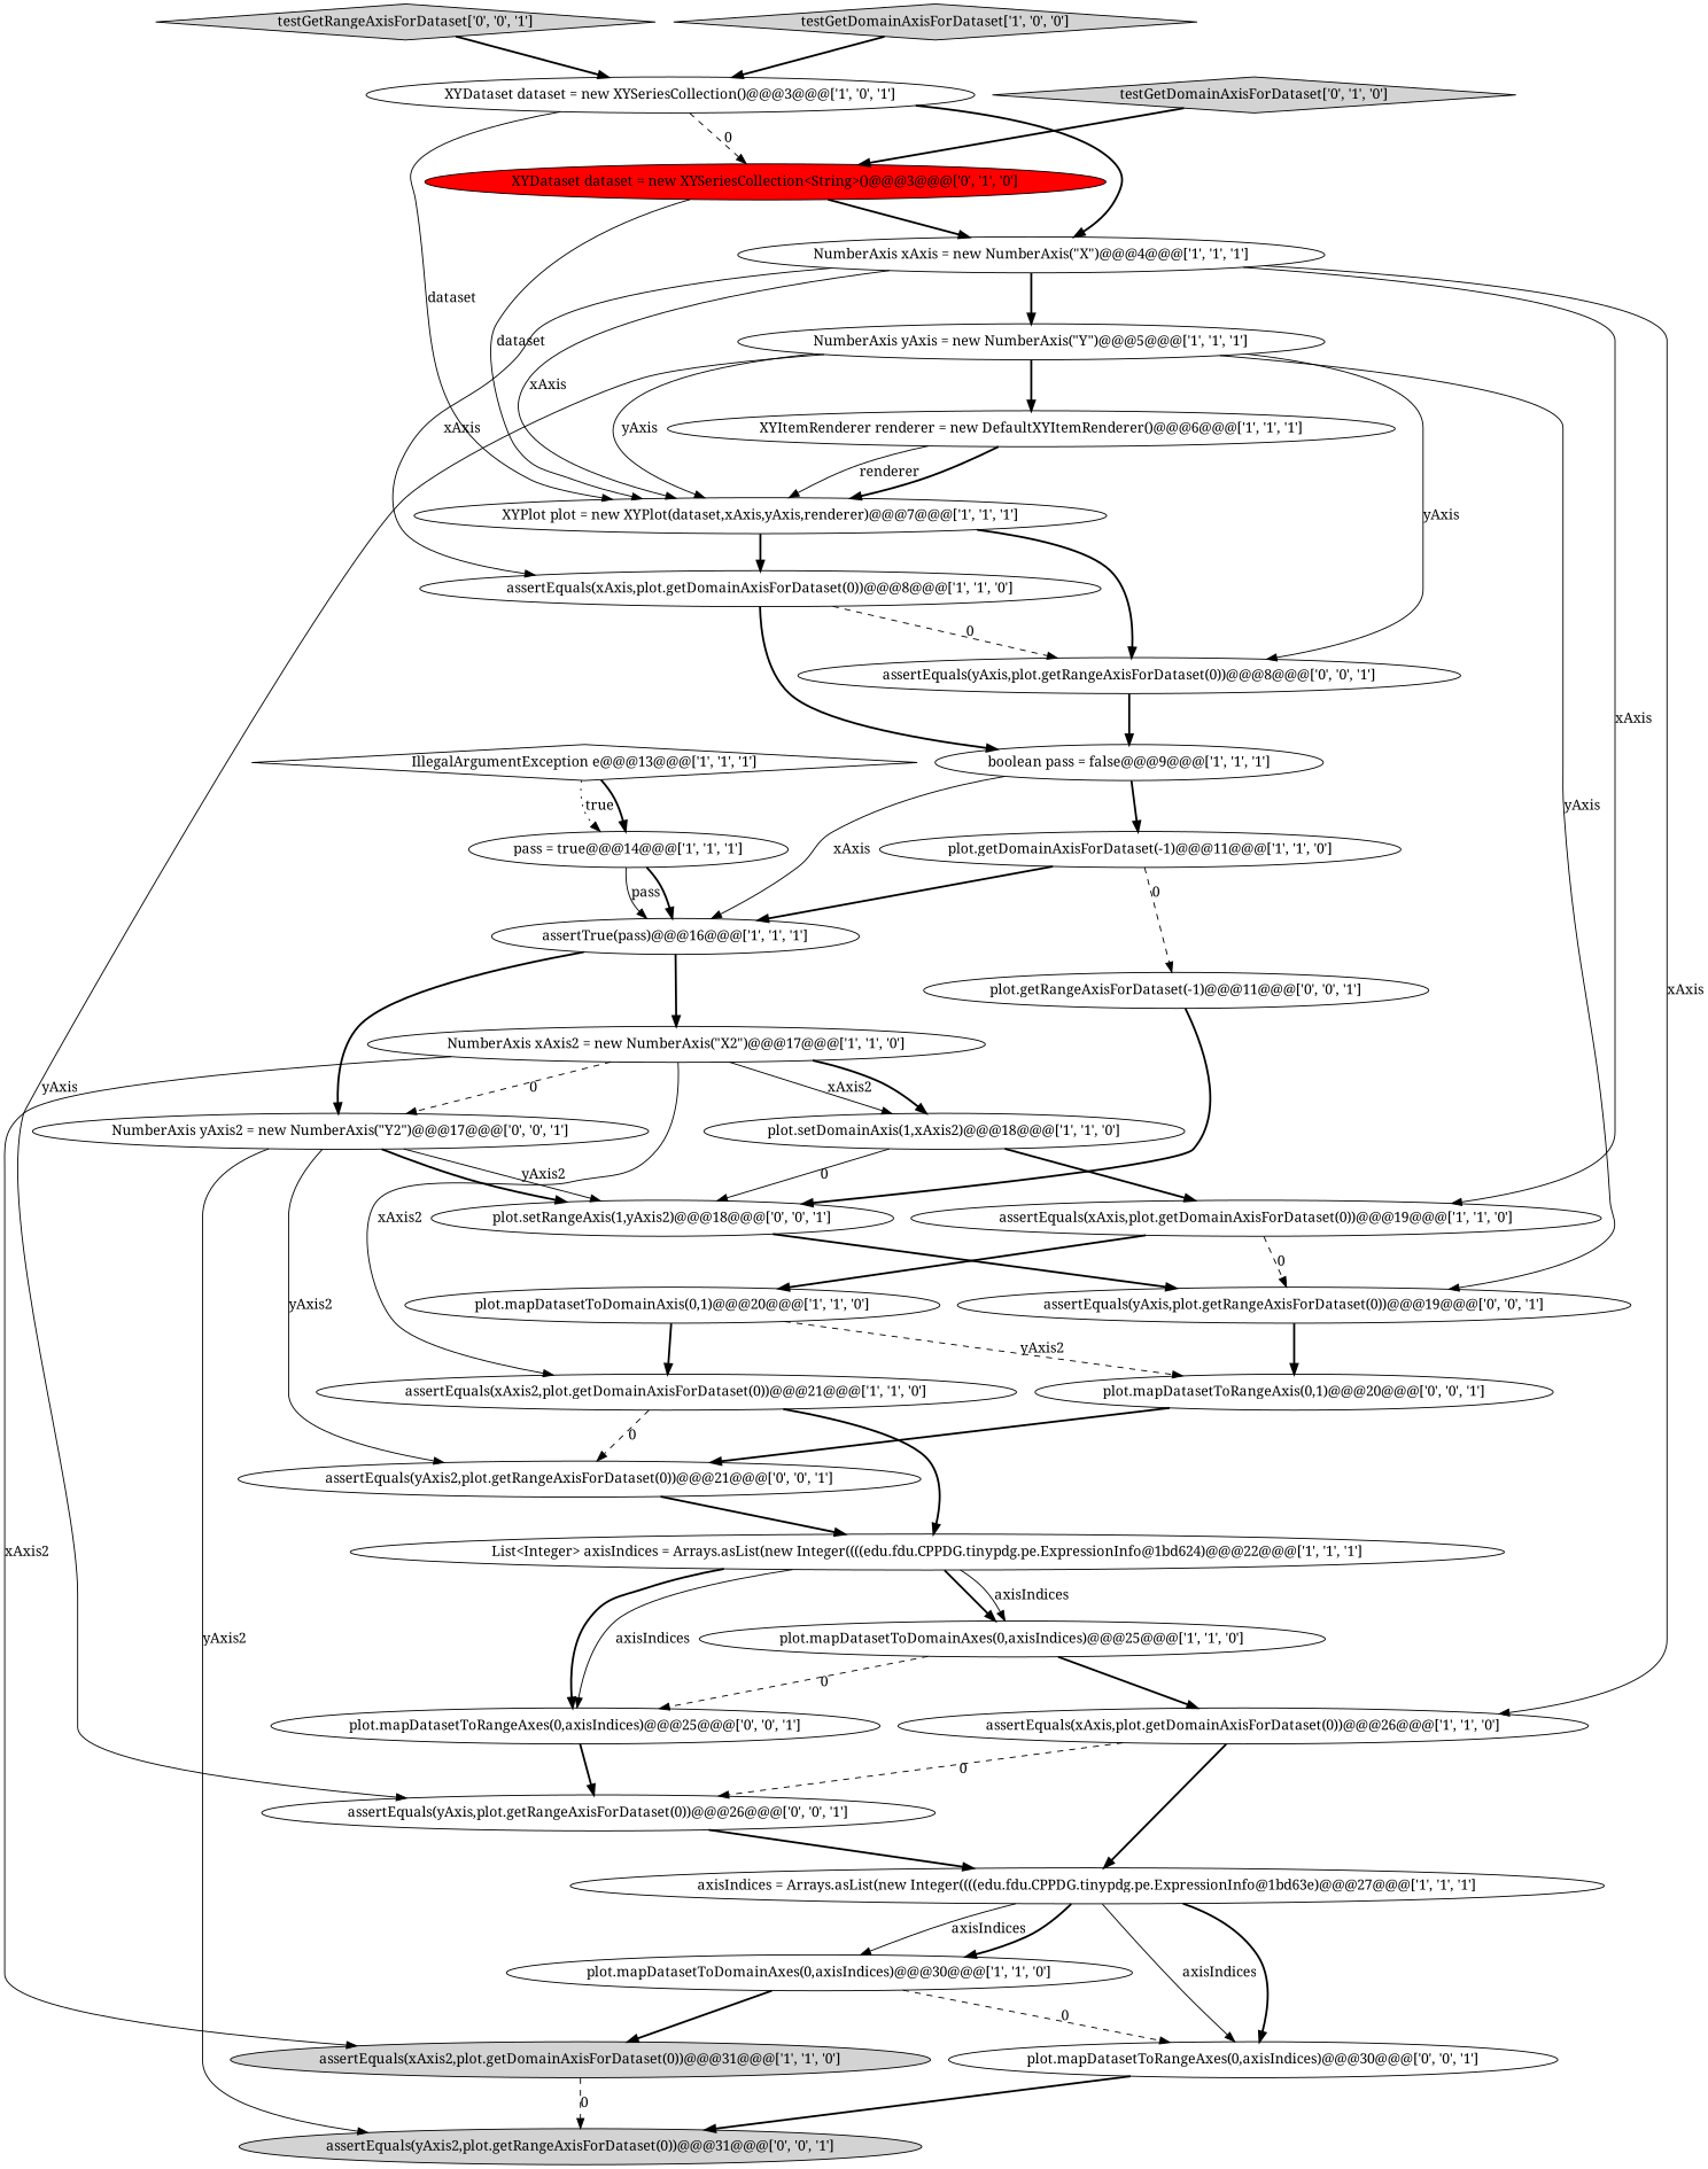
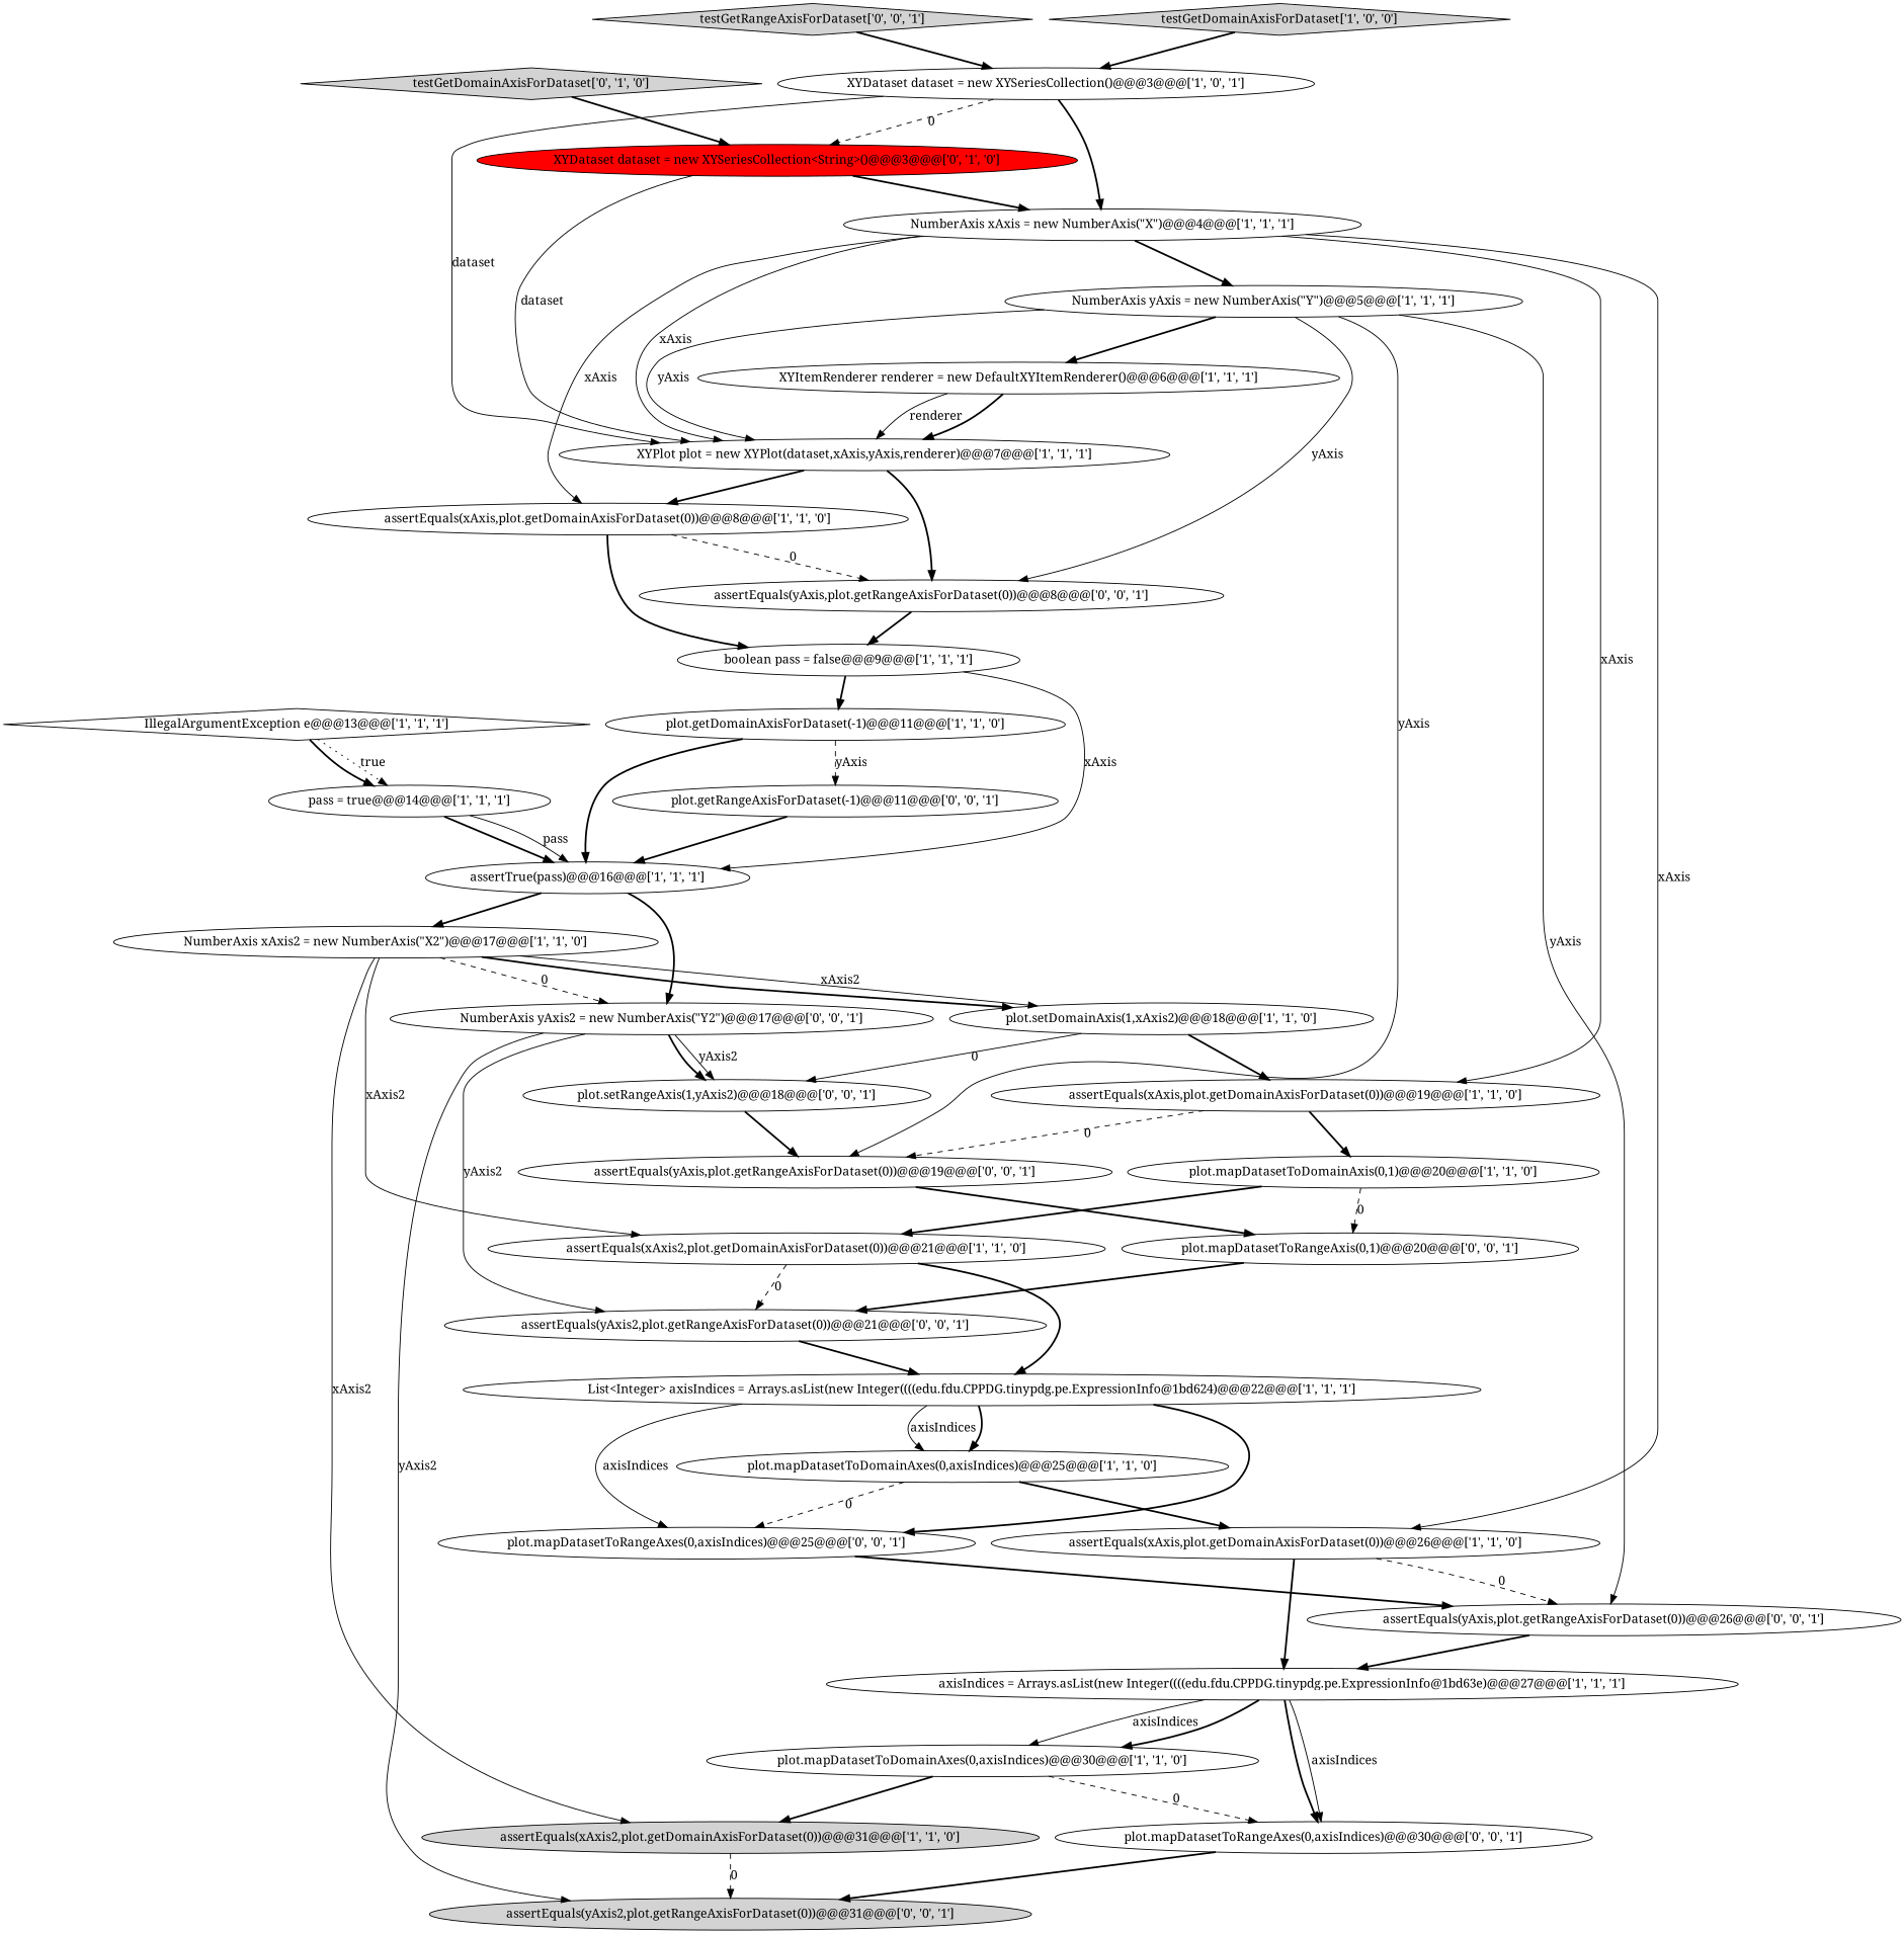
  digraph {
    fontname="Noto Serif"
    node [fillcolor=white fontname="Noto Serif" shape=ellipse style=filled]
    edge [fontname="Noto Serif" style=bold]
    n1 [label="assertEquals(xAxis,plot.getDomainAxisForDataset(0))@@@26@@@['1', '1', '0']"]
    n2 [label="axisIndices = Arrays.asList(new Integer((((edu.fdu.CPPDG.tinypdg.pe.ExpressionInfo@1bd63e)@@@27@@@['1', '1', '1']"]
    n3 [label="assertEquals(yAxis,plot.getRangeAxisForDataset(0))@@@26@@@['0', '0', '1']"]
    n4 [label="plot.mapDatasetToDomainAxes(0,axisIndices)@@@30@@@['1', '1', '0']"]
    n5 [label="plot.mapDatasetToRangeAxes(0,axisIndices)@@@30@@@['0', '0', '1']"]
    n6 [label="assertEquals(xAxis,plot.getDomainAxisForDataset(0))@@@19@@@['1', '1', '0']"]
    n7 [label="assertEquals(yAxis,plot.getRangeAxisForDataset(0))@@@19@@@['0', '0', '1']"]
    n8 [label="plot.mapDatasetToDomainAxis(0,1)@@@20@@@['1', '1', '0']"]
    n9 [label="plot.mapDatasetToRangeAxis(0,1)@@@20@@@['0', '0', '1']"]
    n10 [label="assertEquals(xAxis2,plot.getDomainAxisForDataset(0))@@@21@@@['1', '1', '0']"]
    n11 [label="XYItemRenderer renderer = new DefaultXYItemRenderer()@@@6@@@['1', '1', '1']"]
    n12 [label="XYPlot plot = new XYPlot(dataset,xAxis,yAxis,renderer)@@@7@@@['1', '1', '1']"]
    n13 [label="assertEquals(yAxis,plot.getRangeAxisForDataset(0))@@@8@@@['0', '0', '1']"]
    n14 [label="assertEquals(xAxis,plot.getDomainAxisForDataset(0))@@@8@@@['1', '1', '0']"]
    n15 [fillcolor=lightgray label="testGetDomainAxisForDataset['0', '1', '0']" shape=diamond]
    n16 [fillcolor=red label="XYDataset dataset = new XYSeriesCollection<String>()@@@3@@@['0', '1', '0']"]
    n17 [label="NumberAxis xAxis = new NumberAxis(\"X\")@@@4@@@['1', '1', '1']"]
    n18 [label="assertTrue(pass)@@@16@@@['1', '1', '1']"]
    n19 [label="NumberAxis yAxis2 = new NumberAxis(\"Y2\")@@@17@@@['0', '0', '1']"]
    n20 [label="NumberAxis xAxis2 = new NumberAxis(\"X2\")@@@17@@@['1', '1', '0']"]
    n21 [fillcolor=lightgray label="assertEquals(yAxis2,plot.getRangeAxisForDataset(0))@@@31@@@['0', '0', '1']"]
    n22 [label="assertEquals(yAxis2,plot.getRangeAxisForDataset(0))@@@21@@@['0', '0', '1']"]
    n23 [label="plot.setRangeAxis(1,yAxis2)@@@18@@@['0', '0', '1']"]
    n24 [label="plot.setDomainAxis(1,xAxis2)@@@18@@@['1', '1', '0']"]
    n25 [fillcolor=lightgray label="assertEquals(xAxis2,plot.getDomainAxisForDataset(0))@@@31@@@['1', '1', '0']"]
    n26 [label="plot.mapDatasetToRangeAxes(0,axisIndices)@@@25@@@['0', '0', '1']"]
    n27 [label="boolean pass = false@@@9@@@['1', '1', '1']"]
    n28 [label="plot.getDomainAxisForDataset(-1)@@@11@@@['1', '1', '0']"]
    n29 [fillcolor=lightgray label="testGetRangeAxisForDataset['0', '0', '1']" shape=diamond]
    n30 [label="XYDataset dataset = new XYSeriesCollection()@@@3@@@['1', '0', '1']"]
    n31 [label="IllegalArgumentException e@@@13@@@['1', '1', '1']" shape=diamond]
    n32 [label="pass = true@@@14@@@['1', '1', '1']"]
    n33 [label="NumberAxis yAxis = new NumberAxis(\"Y\")@@@5@@@['1', '1', '1']"]
    n34 [label="plot.getRangeAxisForDataset(-1)@@@11@@@['0', '0', '1']"]
    n35 [label="List<Integer> axisIndices = Arrays.asList(new Integer((((edu.fdu.CPPDG.tinypdg.pe.ExpressionInfo@1bd624)@@@22@@@['1', '1', '1']"]
    n36 [label="plot.mapDatasetToDomainAxes(0,axisIndices)@@@25@@@['1', '1', '0']"]
    n37 [fillcolor=lightgray label="testGetDomainAxisForDataset['1', '0', '0']" shape=diamond]
    n1 -> n2
    n1 -> n3 [label=0 style=dashed]
    n2 -> n4 [label=axisIndices style=solid]
    n2 -> n4
    n2 -> n5 [label=axisIndices style=solid]
    n2 -> n5
    n3 -> n2
    n4 -> n5 [label=0 style=dashed]
    n4 -> n25
    n5 -> n21
    n6 -> n7 [label=0 style=dashed]
    n6 -> n8
    n7 -> n9
-   n8 -> n9 [label=yAxis2 style=dashed]
+   n8 -> n9 [label=0 style=dashed]
    n8 -> n10
    n9 -> n22
    n10 -> n22 [label=0 style=dashed]
    n10 -> n35
    n11 -> n12 [label=renderer style=solid]
    n11 -> n12
    n12 -> n13
    n12 -> n14
    n13 -> n27
    n14 -> n13 [label=0 style=dashed]
    n14 -> n27
    n15 -> n16
    n16 -> n12 [label=dataset style=solid]
    n16 -> n17
    n17 -> n1 [label=xAxis style=solid]
    n17 -> n6 [label=xAxis style=solid]
    n17 -> n12 [label=xAxis style=solid]
    n17 -> n14 [label=xAxis style=solid]
    n17 -> n33
    n18 -> n19
    n18 -> n20
    n19 -> n21 [label=yAxis2 style=solid]
    n19 -> n22 [label=yAxis2 style=solid]
    n19 -> n23 [label=yAxis2 style=solid]
    n19 -> n23
    n20 -> n10 [label=xAxis2 style=solid]
    n20 -> n19 [label=0 style=dashed]
    n20 -> n24 [label=xAxis2 style=solid]
    n20 -> n24
    n20 -> n25 [label=xAxis2 style=solid]
    n22 -> n35
    n23 -> n7
    n24 -> n6
    n24 -> n23 [label=0 style=solid]
    n25 -> n21 [label=0 style=dashed]
    n26 -> n3
    n27 -> n18 [label=xAxis style=solid]
    n27 -> n28
    n28 -> n18
-   n28 -> n34 [label=0 style=dashed]
+   n28 -> n34 [label=yAxis style=dashed]
    n29 -> n30
    n30 -> n12 [label=dataset style=solid]
    n30 -> n16 [label=0 style=dashed]
    n30 -> n17
    n31 -> n32 [label=true style=dotted]
    n31 -> n32
    n32 -> n18 [label=pass style=solid]
    n32 -> n18
    n33 -> n3 [label=yAxis style=solid]
    n33 -> n7 [label=yAxis style=solid]
    n33 -> n11
    n33 -> n12 [label=yAxis style=solid]
    n33 -> n13 [label=yAxis style=solid]
-   n34 -> n23
+   n34 -> n18
    n35 -> n26 [label=axisIndices style=solid]
    n35 -> n26
    n35 -> n36
    n35 -> n36 [label=axisIndices style=solid]
    n36 -> n1
    n36 -> n26 [label=0 style=dashed]
    n37 -> n30
  }
